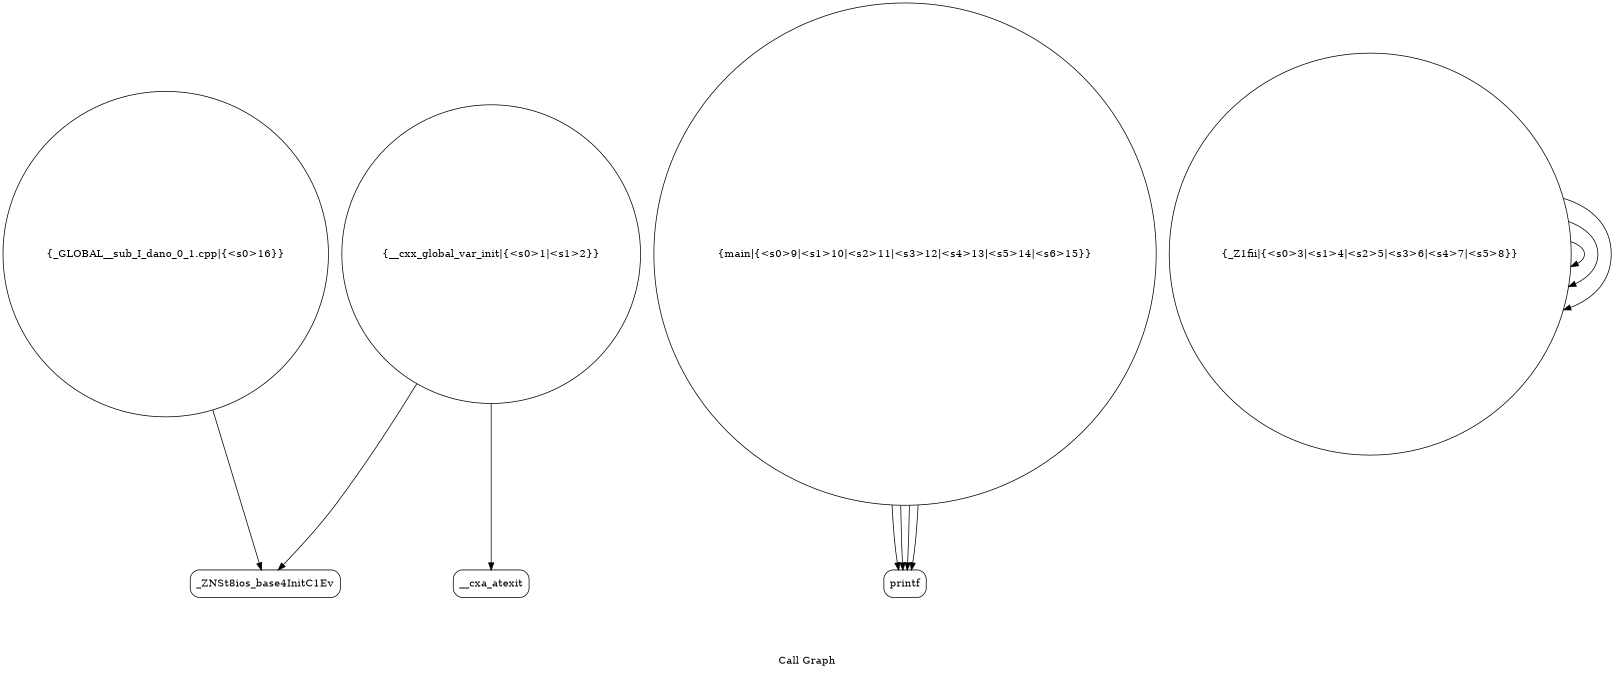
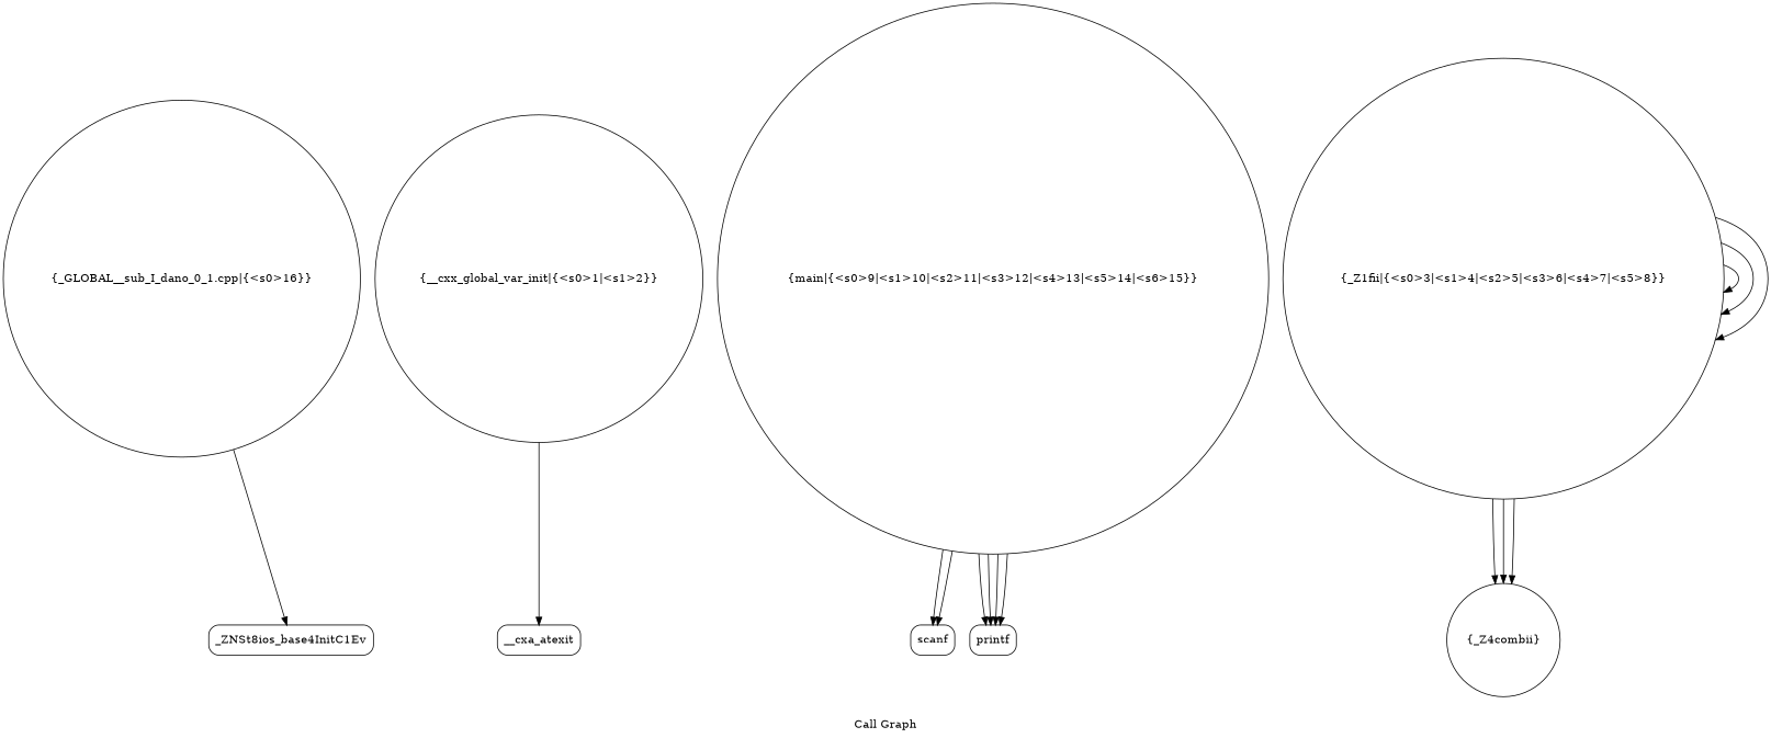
  digraph {
    label="Call Graph"
    node [shape=circle]
    edge [color=black tailport=s0]
    n1 [label="{__cxx_global_var_init|{<s0>1|<s1>2}}"]
    n2 [label="{_ZNSt8ios_base4InitC1Ev}" shape=Mrecord]
    n3 [label="{__cxa_atexit}" shape=Mrecord]
+   n4 [label="{scanf}" shape=Mrecord]
    n5 [label="{printf}" shape=Mrecord]
+   n6 [label="{_Z4combii}"]
    n7 [label="{main|{<s0>9|<s1>10|<s2>11|<s3>12|<s4>13|<s5>14|<s6>15}}"]
    n8 [label="{_GLOBAL__sub_I_dano_0_1.cpp|{<s0>16}}"]
    n9 [label="{_Z1fii|{<s0>3|<s1>4|<s2>5|<s3>6|<s4>7|<s5>8}}"]
-   n1 -> n2
    n1 -> n3 [tailport=s1]
+   n7 -> n4
+   n7 -> n4 [tailport=s3]
    n7 -> n5 [tailport=s2]
    n7 -> n5 [tailport=s4]
    n7 -> n5 [tailport=s5]
    n7 -> n5 [tailport=s6]
    n8 -> n2
+   n9 -> n6 [tailport=s1]
+   n9 -> n6 [tailport=s3]
+   n9 -> n6 [tailport=s5]
    n9 -> n9
    n9 -> n9 [tailport=s2]
    n9 -> n9 [tailport=s4]
  }
